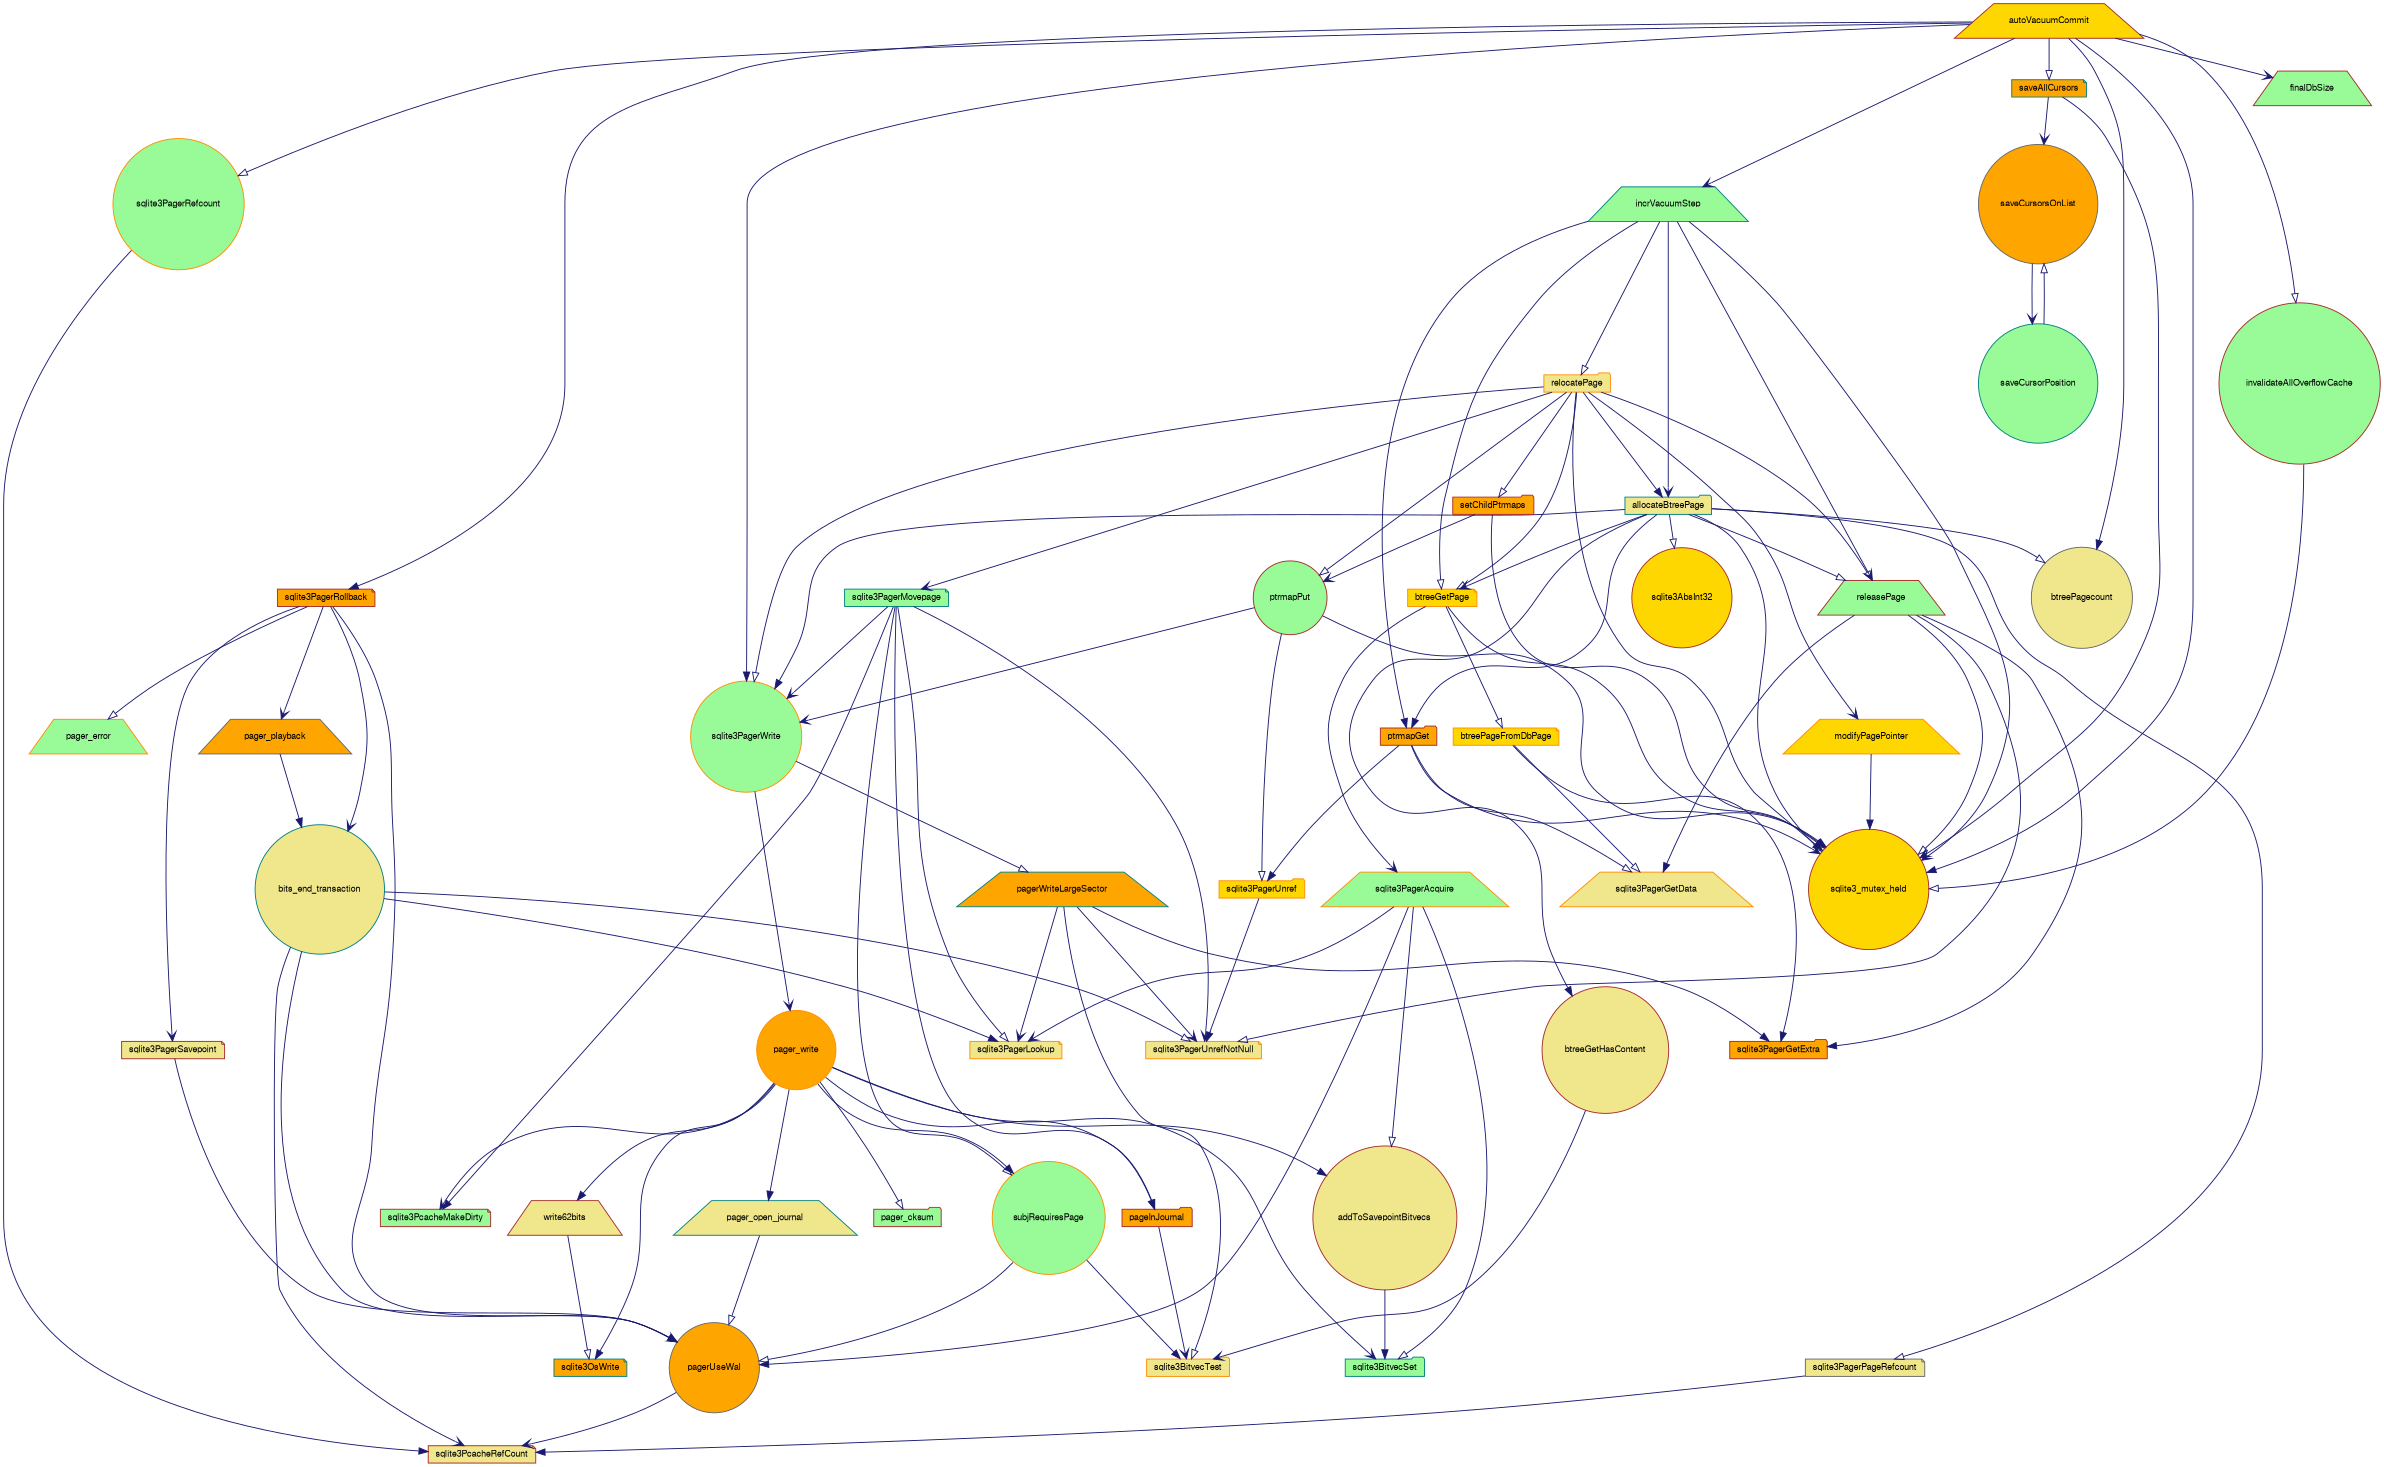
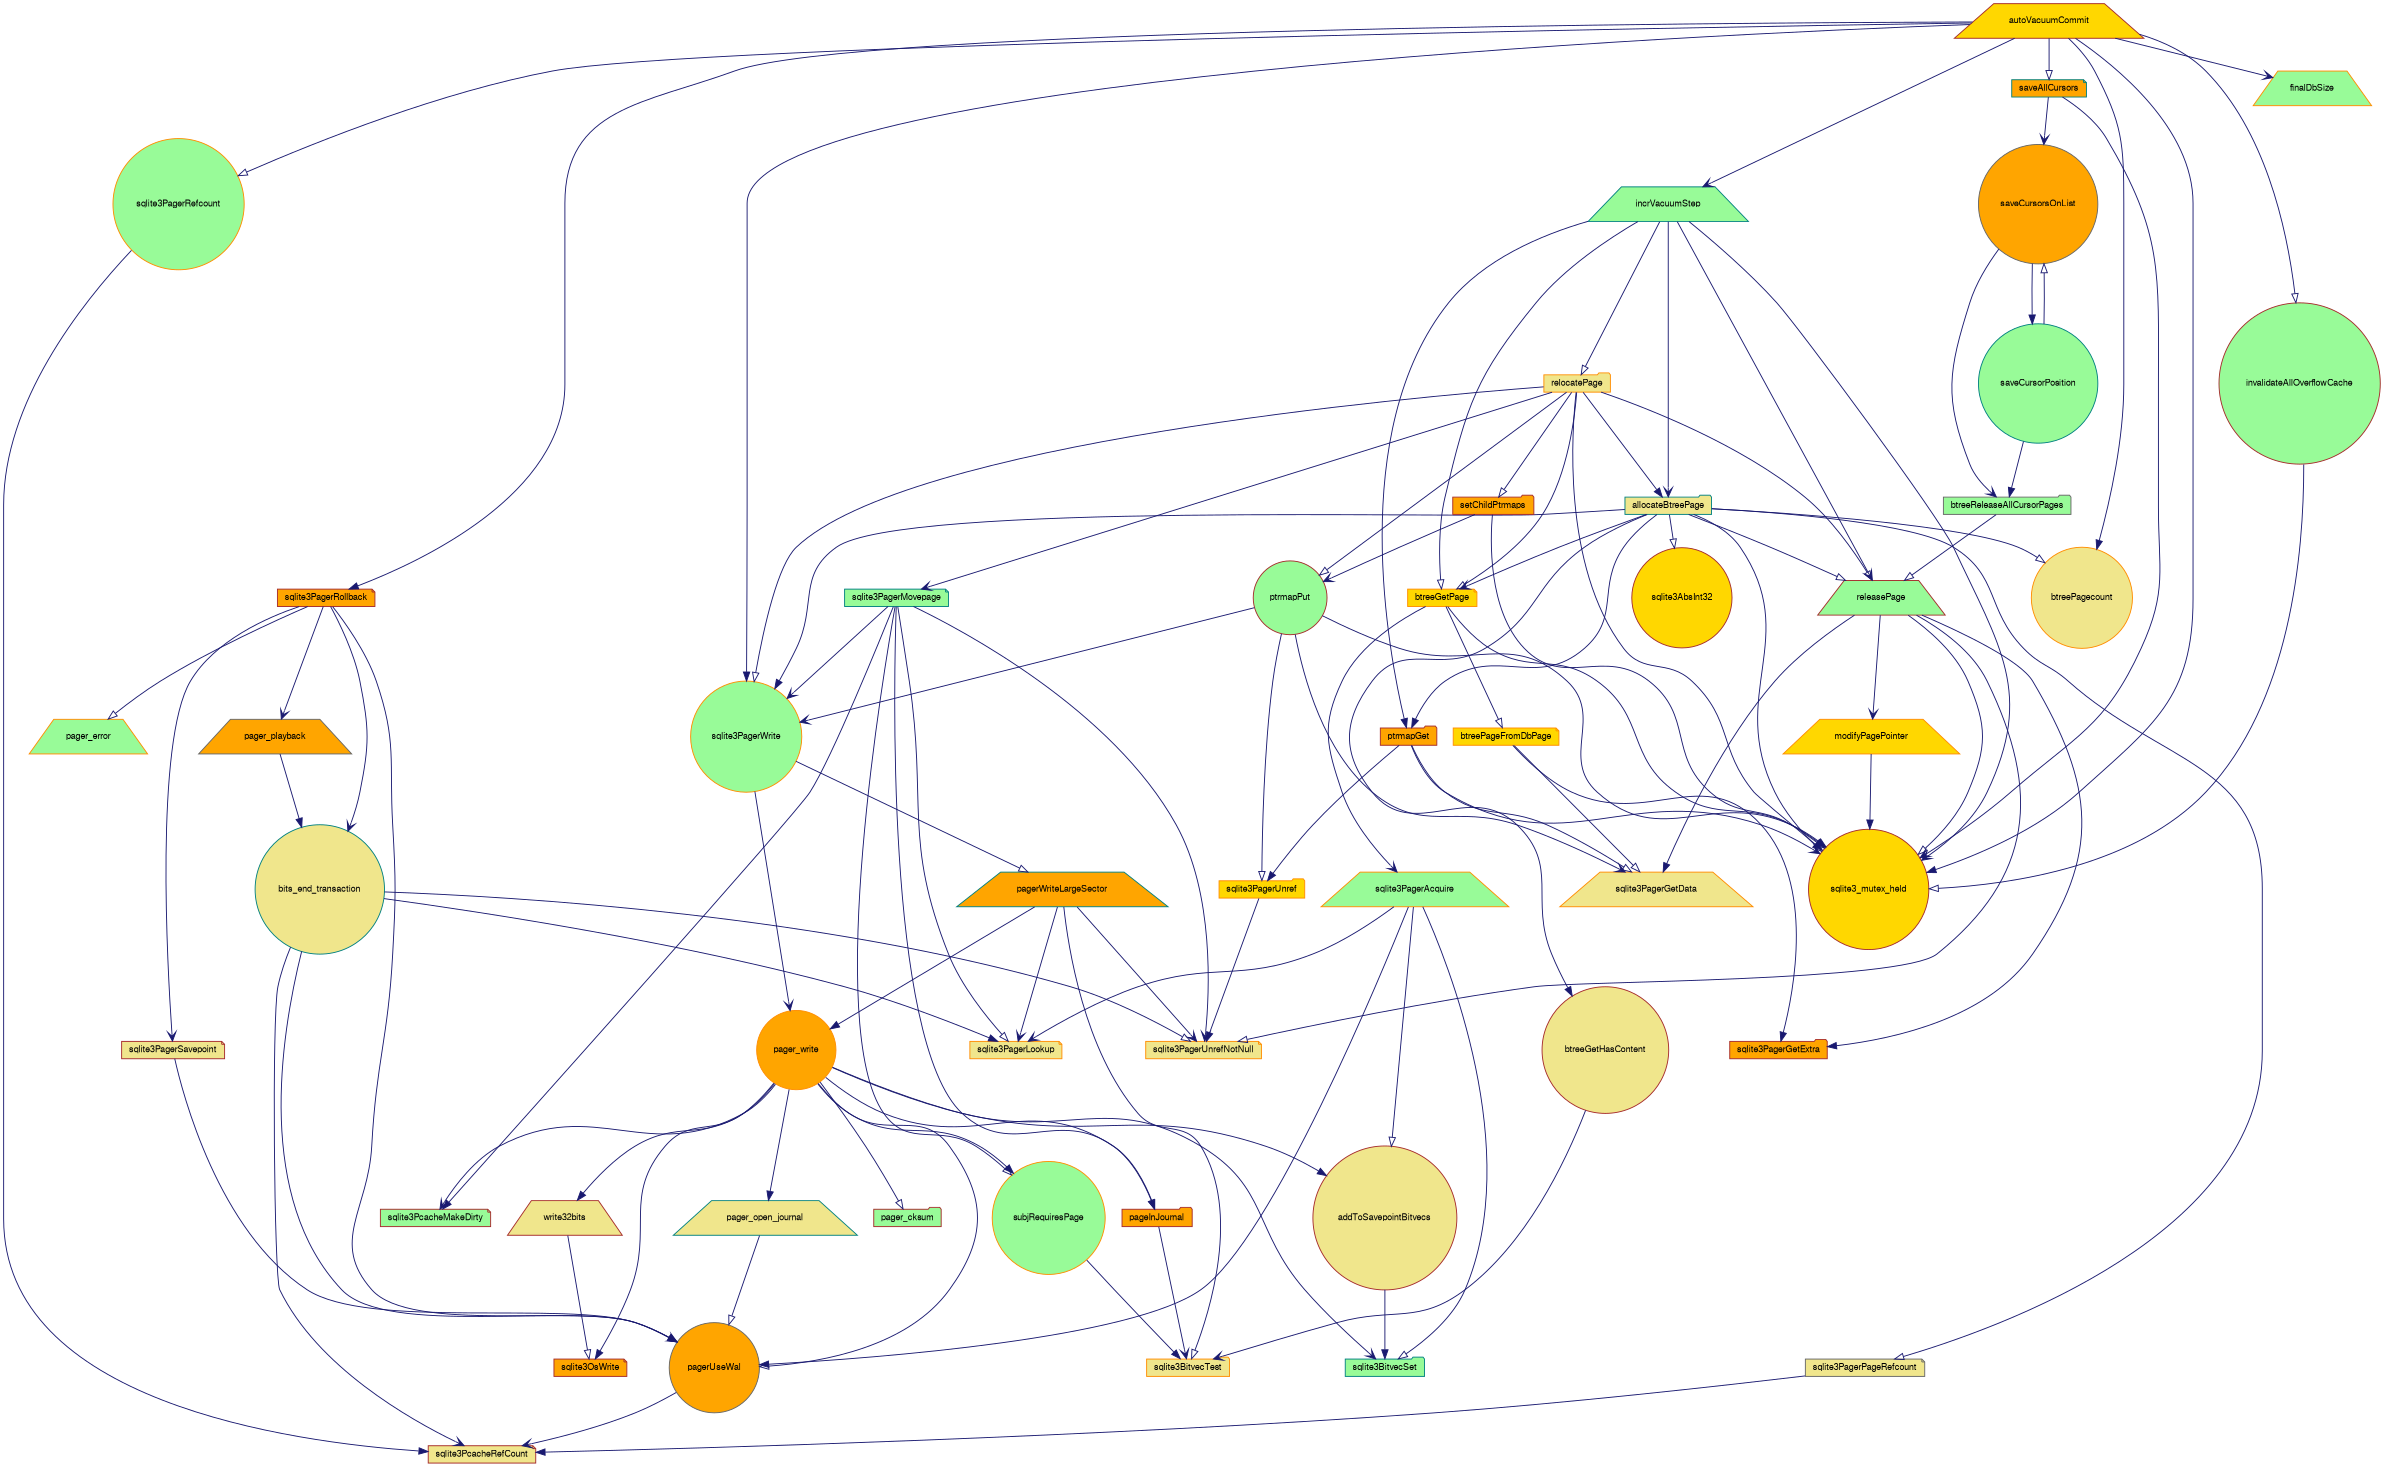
  digraph {
    rankdir=TB
    node [color=brown fillcolor=palegreen fontname=FreeSans fontsize=10 shape=circle style=filled]
    edge [arrowhead=onormal color=midnightblue fontname=FreeSans fontsize=10 labelfontname=FreeSans labelfontsize=10 style=solid]
    n1 [fillcolor=gold fontcolor=black height=0.2 label=autoVacuumCommit shape=trapezium width=0.4]
    n2 [color=darkorange height=0.2 label=sqlite3PagerRefcount width=0.4]
    n3 [fillcolor=gold height=0.2 label=sqlite3_mutex_held width=0.4]
    n4 [height=0.2 label=invalidateAllOverflowCache width=0.4]
-   n5 [color=gray40 fillcolor=khaki height=0.2 label=btreePagecount width=0.4]
-   n6 [height=0.2 label=finalDbSize shape=trapezium width=0.4]
+   n5 [color=darkorange fillcolor=khaki height=0.2 label=btreePagecount width=0.4]
+   n6 [color=darkorange height=0.2 label=finalDbSize shape=trapezium width=0.4]
    n7 [color=teal fillcolor=orange height=0.2 label=saveAllCursors shape=note width=0.4]
    n8 [color=teal height=0.2 label=incrVacuumStep shape=trapezium width=0.4]
    n9 [color=darkorange height=0.2 label=sqlite3PagerWrite width=0.4]
    n10 [fillcolor=orange height=0.2 label=sqlite3PagerRollback shape=note width=0.4]
    n11 [fillcolor=khaki height=0.2 label=sqlite3PcacheRefCount shape=note width=0.4]
    n12 [color=gray40 fillcolor=orange height=0.2 label=saveCursorsOnList width=0.4]
    n13 [height=0.2 label=releasePage shape=trapezium width=0.4]
    n14 [fillcolor=orange height=0.2 label=ptrmapGet shape=folder width=0.4]
    n15 [color=teal fillcolor=khaki height=0.2 label=allocateBtreePage shape=folder width=0.4]
    n16 [color=darkorange fillcolor=gold height=0.2 label=btreeGetPage shape=note width=0.4]
    n17 [color=darkorange fillcolor=khaki height=0.2 label=relocatePage shape=folder width=0.4]
    n18 [color=teal fillcolor=orange height=0.2 label=pagerWriteLargeSector shape=trapezium width=0.4]
    n19 [color=darkorange fillcolor=orange height=0.2 label=pager_write width=0.4]
    n20 [color=gray40 fillcolor=orange height=0.2 label=pagerUseWal width=0.4]
    n21 [fillcolor=khaki height=0.2 label=sqlite3PagerSavepoint shape=note width=0.4]
    n22 [color=teal fillcolor=khaki height=0.2 label=bits_end_transaction width=0.4]
    n23 [color=gray40 fillcolor=orange height=0.2 label=pager_playback shape=trapezium width=0.4]
    n24 [color=darkorange height=0.2 label=pager_error shape=trapezium width=0.4]
    n25 [color=teal height=0.2 label=saveCursorPosition width=0.4]
+   n26 [color=gray40 height=0.2 label=btreeReleaseAllCursorPages shape=folder width=0.4]
    n27 [fillcolor=orange height=0.2 label=sqlite3PagerGetExtra shape=folder width=0.4]
    n28 [color=darkorange fillcolor=khaki height=0.2 label=sqlite3PagerGetData shape=trapezium width=0.4]
    n29 [color=darkorange fillcolor=khaki height=0.2 label=sqlite3PagerUnrefNotNull shape=note width=0.4]
    n30 [color=darkorange fillcolor=gold height=0.2 label=sqlite3PagerUnref shape=folder width=0.4]
    n31 [fillcolor=gold height=0.2 label=sqlite3AbsInt32 width=0.4]
    n32 [fillcolor=khaki height=0.2 label=btreeGetHasContent width=0.4]
    n33 [color=gray40 fillcolor=khaki height=0.2 label=sqlite3PagerPageRefcount shape=note width=0.4]
    n34 [color=darkorange height=0.2 label=sqlite3PagerAcquire shape=trapezium width=0.4]
    n35 [color=darkorange fillcolor=gold height=0.2 label=btreePageFromDbPage shape=note width=0.4]
    n36 [color=teal height=0.2 label=sqlite3PagerMovepage shape=note width=0.4]
    n37 [fillcolor=orange height=0.2 label=setChildPtrmaps shape=folder width=0.4]
    n38 [height=0.2 label=ptrmapPut width=0.4]
    n39 [color=darkorange fillcolor=gold height=0.2 label=modifyPagePointer shape=trapezium width=0.4]
    n40 [color=darkorange fillcolor=khaki height=0.2 label=sqlite3BitvecTest shape=folder width=0.4]
    n41 [color=darkorange fillcolor=khaki height=0.2 label=sqlite3PagerLookup shape=note width=0.4]
    n42 [color=teal fillcolor=khaki height=0.2 label=pager_open_journal shape=trapezium width=0.4]
    n43 [height=0.2 label=sqlite3PcacheMakeDirty shape=note width=0.4]
    n44 [fillcolor=orange height=0.2 label=pageInJournal shape=folder width=0.4]
    n45 [color=darkorange height=0.2 label=subjRequiresPage width=0.4]
    n46 [height=0.2 label=pager_cksum shape=folder width=0.4]
-   n47 [fillcolor=khaki height=0.2 label=write62bits shape=trapezium width=0.4]
-   n48 [color=teal fillcolor=orange height=0.2 label=sqlite3OsWrite shape=note width=0.4]
+   n47 [fillcolor=khaki height=0.2 label=write32bits shape=trapezium width=0.4]
+   n48 [fillcolor=orange height=0.2 label=sqlite3OsWrite shape=note width=0.4]
    n49 [color=teal height=0.2 label=sqlite3BitvecSet shape=folder width=0.4]
    n50 [fillcolor=khaki height=0.2 label=addToSavepointBitvecs width=0.4]
    n1 -> n2
    n1 -> n3 [arrowhead=normal]
    n1 -> n4
    n1 -> n5 [arrowhead=normal]
    n1 -> n6 [arrowhead=vee]
    n1 -> n7
    n1 -> n8 [arrowhead=vee]
    n1 -> n9 [arrowhead=normal]
    n1 -> n10 [arrowhead=normal]
    n2 -> n11 [arrowhead=normal]
    n4 -> n3
    n7 -> n3 [arrowhead=vee]
    n7 -> n12 [arrowhead=vee]
    n8 -> n3 [arrowhead=vee]
    n8 -> n13 [arrowhead=vee]
    n8 -> n14 [arrowhead=normal]
    n8 -> n15 [arrowhead=vee]
    n8 -> n16
    n8 -> n17
    n9 -> n18
    n9 -> n19 [arrowhead=vee]
    n10 -> n20 [arrowhead=normal]
    n10 -> n21 [arrowhead=vee]
    n10 -> n22 [arrowhead=vee]
    n10 -> n23 [arrowhead=vee]
    n10 -> n24
-   n12 -> n25 [arrowhead=vee]
+   n12 -> n25 [arrowhead=normal]
+   n12 -> n26 [arrowhead=vee]
    n13 -> n3
    n13 -> n27 [arrowhead=normal]
    n13 -> n28 [arrowhead=normal]
    n13 -> n29
    n14 -> n3 [arrowhead=vee]
    n14 -> n28
    n14 -> n30 [arrowhead=normal]
    n15 -> n3
    n15 -> n5
    n15 -> n9 [arrowhead=normal]
    n15 -> n13
    n15 -> n14 [arrowhead=normal]
    n15 -> n16 [arrowhead=vee]
    n15 -> n31
    n15 -> n32 [arrowhead=normal]
    n15 -> n33
    n16 -> n3 [arrowhead=normal]
    n16 -> n34 [arrowhead=vee]
    n16 -> n35
    n17 -> n3 [arrowhead=normal]
    n17 -> n9
    n17 -> n13
    n17 -> n15 [arrowhead=normal]
    n17 -> n16
    n17 -> n36 [arrowhead=vee]
    n17 -> n37
    n17 -> n38
-   n17 -> n39 [arrowhead=vee]
-   n18 -> n27 [arrowhead=normal]
+   n13 -> n39 [arrowhead=vee]
+   n18 -> n19 [arrowhead=normal]
    n18 -> n29 [arrowhead=vee]
    n18 -> n40
    n18 -> n41 [arrowhead=vee]
-   n45 -> n20
+   n19 -> n20
    n19 -> n42 [arrowhead=normal]
    n19 -> n43 [arrowhead=vee]
    n19 -> n44 [arrowhead=normal]
    n19 -> n45 [arrowhead=normal]
    n19 -> n46
    n19 -> n47 [arrowhead=normal]
    n19 -> n48 [arrowhead=normal]
    n19 -> n49 [arrowhead=vee]
    n19 -> n50 [arrowhead=normal]
    n20 -> n11 [arrowhead=vee]
    n21 -> n20 [arrowhead=vee]
    n22 -> n11 [arrowhead=vee]
    n22 -> n20
    n22 -> n29
    n22 -> n41 [arrowhead=normal]
    n23 -> n22 [arrowhead=normal]
    n25 -> n12
+   n25 -> n26 [arrowhead=normal]
+   n26 -> n13
    n30 -> n29 [arrowhead=normal]
    n32 -> n40 [arrowhead=vee]
    n33 -> n11 [arrowhead=normal]
    n34 -> n20 [arrowhead=normal]
    n34 -> n41 [arrowhead=vee]
    n34 -> n49
    n34 -> n50
    n35 -> n27 [arrowhead=normal]
    n35 -> n28
    n36 -> n9 [arrowhead=vee]
    n36 -> n29 [arrowhead=vee]
    n36 -> n41
    n36 -> n43 [arrowhead=normal]
    n36 -> n44
    n36 -> n45
    n37 -> n3
    n37 -> n38 [arrowhead=vee]
    n38 -> n3 [arrowhead=normal]
    n38 -> n9 [arrowhead=vee]
+   n38 -> n28 [arrowhead=vee]
    n38 -> n30
    n39 -> n3 [arrowhead=normal]
    n42 -> n20
    n44 -> n40 [arrowhead=vee]
    n45 -> n40 [arrowhead=normal]
    n47 -> n48
    n50 -> n49 [arrowhead=normal]
  }
